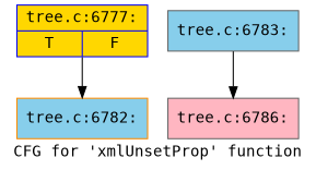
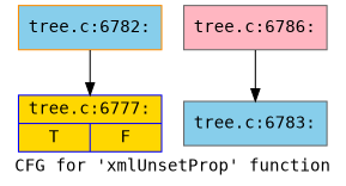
  digraph {
    fontname="DejaVu Sans Mono"
    label="CFG for 'xmlUnsetProp' function"
    node [color=gray40 fillcolor=skyblue fontname="DejaVu Sans Mono" shape=record style=filled]
    edge [fontname="DejaVu Sans Mono"]
    n1 [color=blue fillcolor=gold label="{tree.c:6777:|{<s0>T|<s1>F}}"]
    n2 [color=darkorange label="{tree.c:6782:}"]
    n3 [label="{tree.c:6783:}"]
    n4 [fillcolor=lightpink label="{tree.c:6786:}"]
-   n1 -> n2
-   n3 -> n4
+   n2 -> n1
+   n4 -> n3
  }
